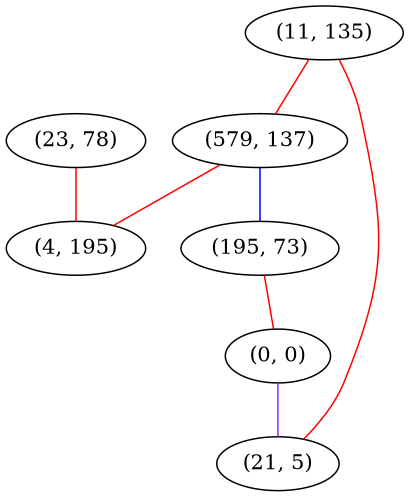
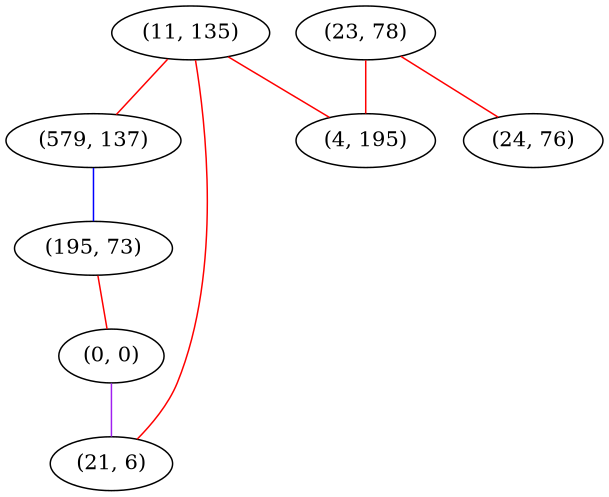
  graph {
    edge [color=red weight=1]
    n1 [label="(579, 137)"]
    "(11, 135)"
    "(4, 195)"
-   "(21, 6)" [label="(21, 5)"]
+   "(21, 6)"
    "(195, 73)"
    "(23, 78)"
+   "(24, 76)"
    "(0, 0)"
    n1 -- "(195, 73)" [color=blue weight=3]
    "(11, 135)" -- n1
-   n1 -- "(4, 195)"
+   "(11, 135)" -- "(4, 195)"
    "(11, 135)" -- "(21, 6)"
    "(195, 73)" -- "(0, 0)"
    "(23, 78)" -- "(4, 195)" [weight=3]
+   "(23, 78)" -- "(24, 76)"
    "(0, 0)" -- "(21, 6)" [color=purple weight=4]
  }
